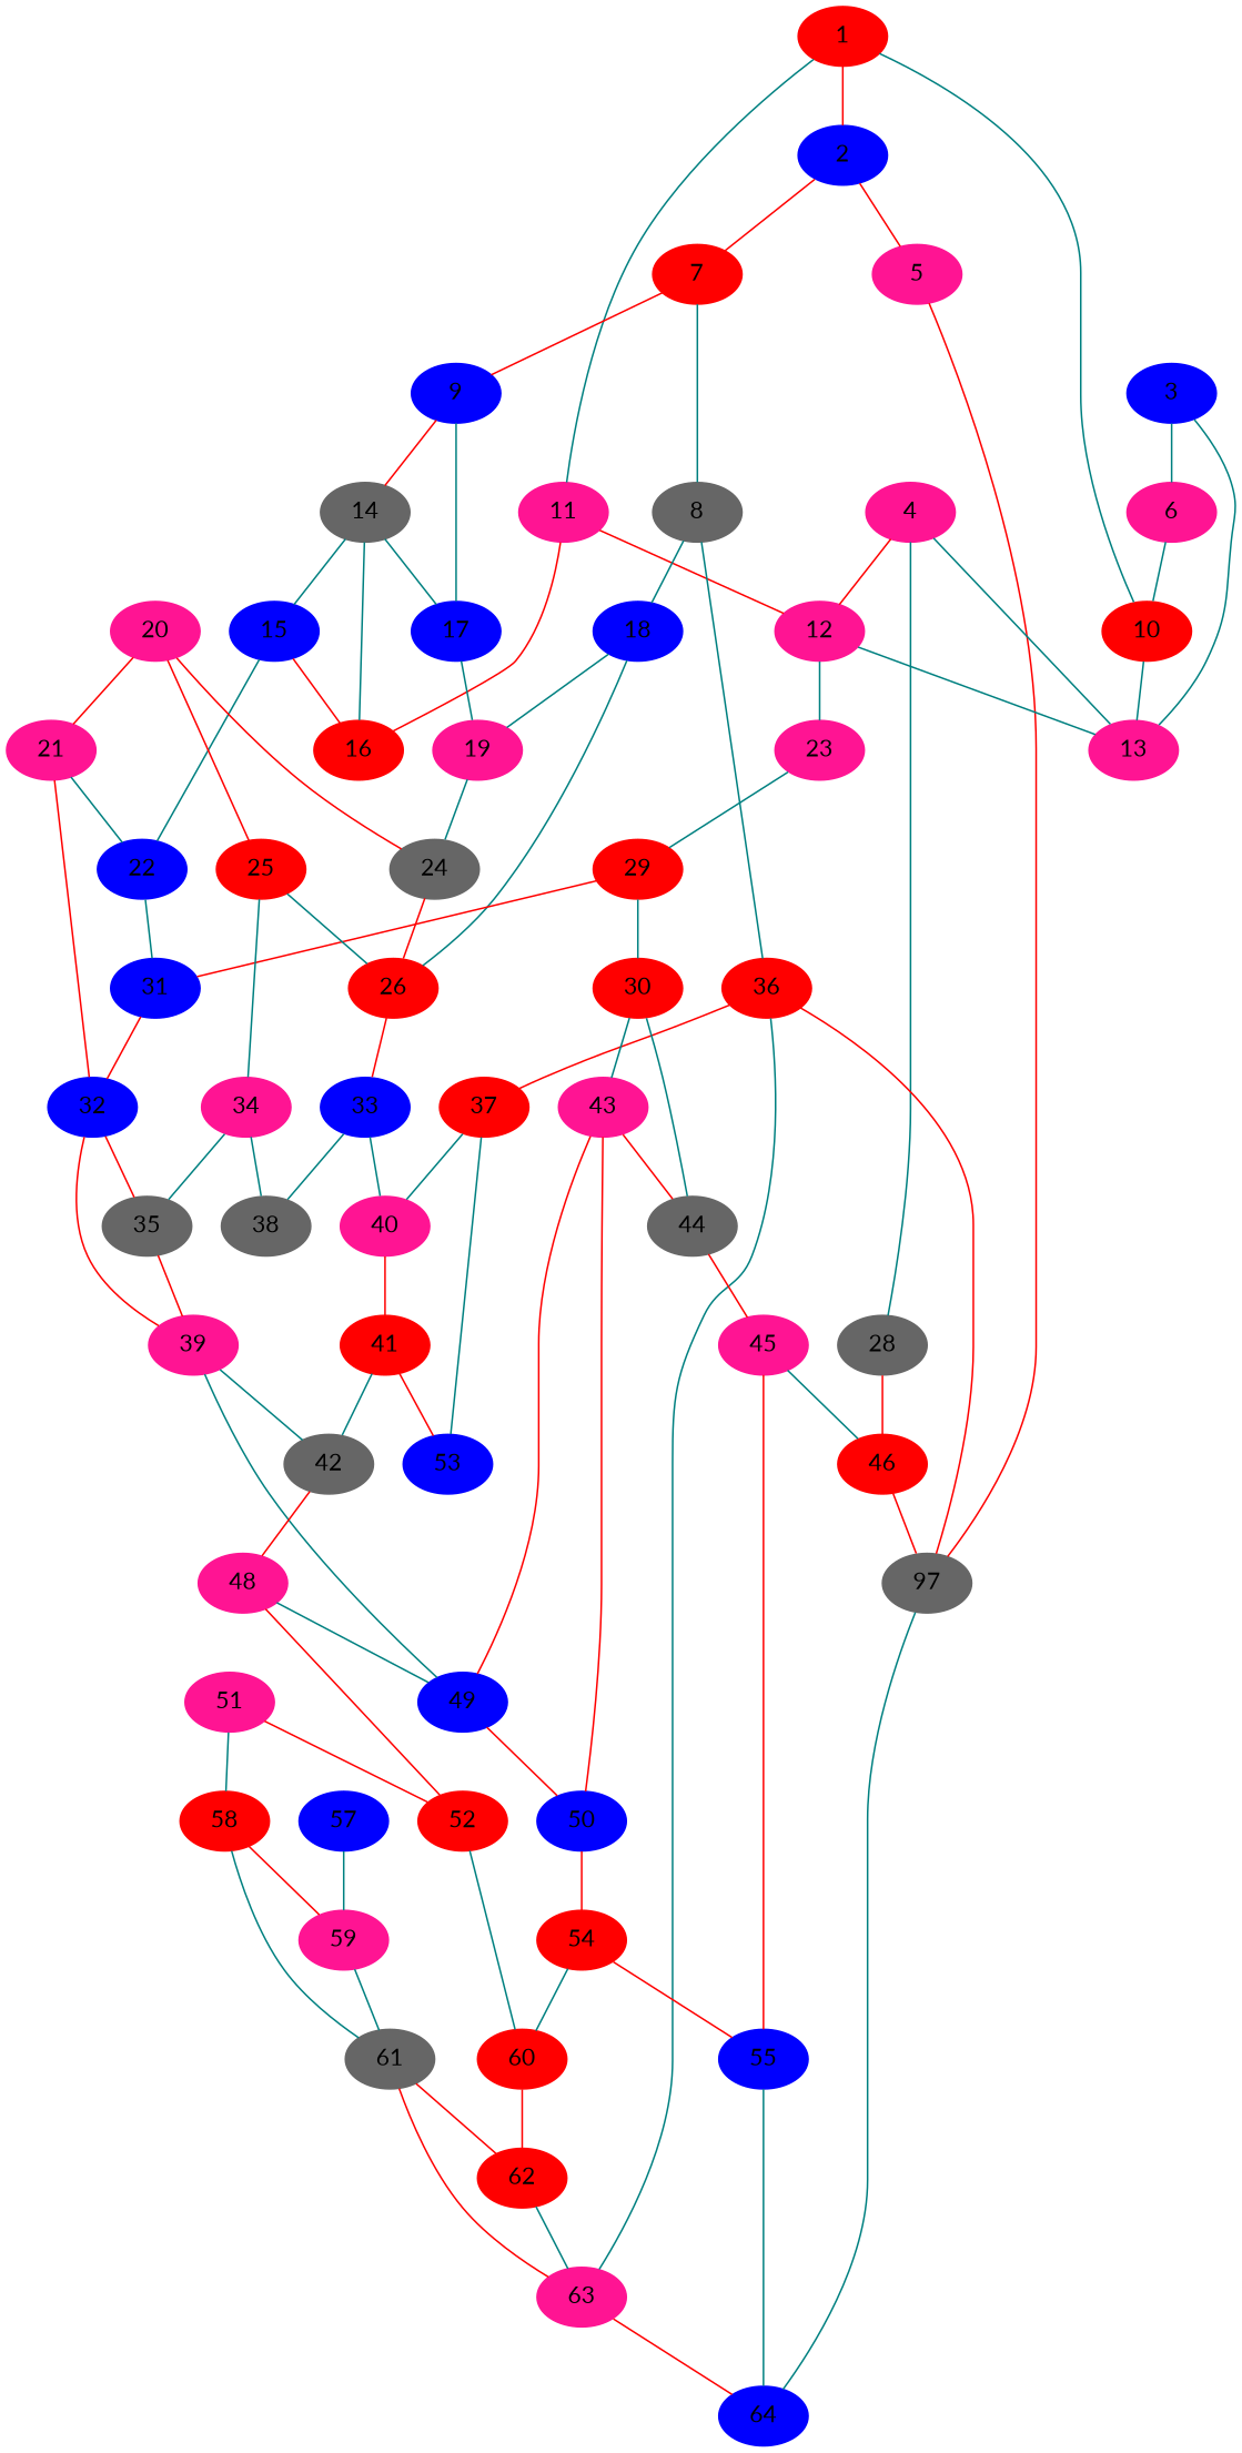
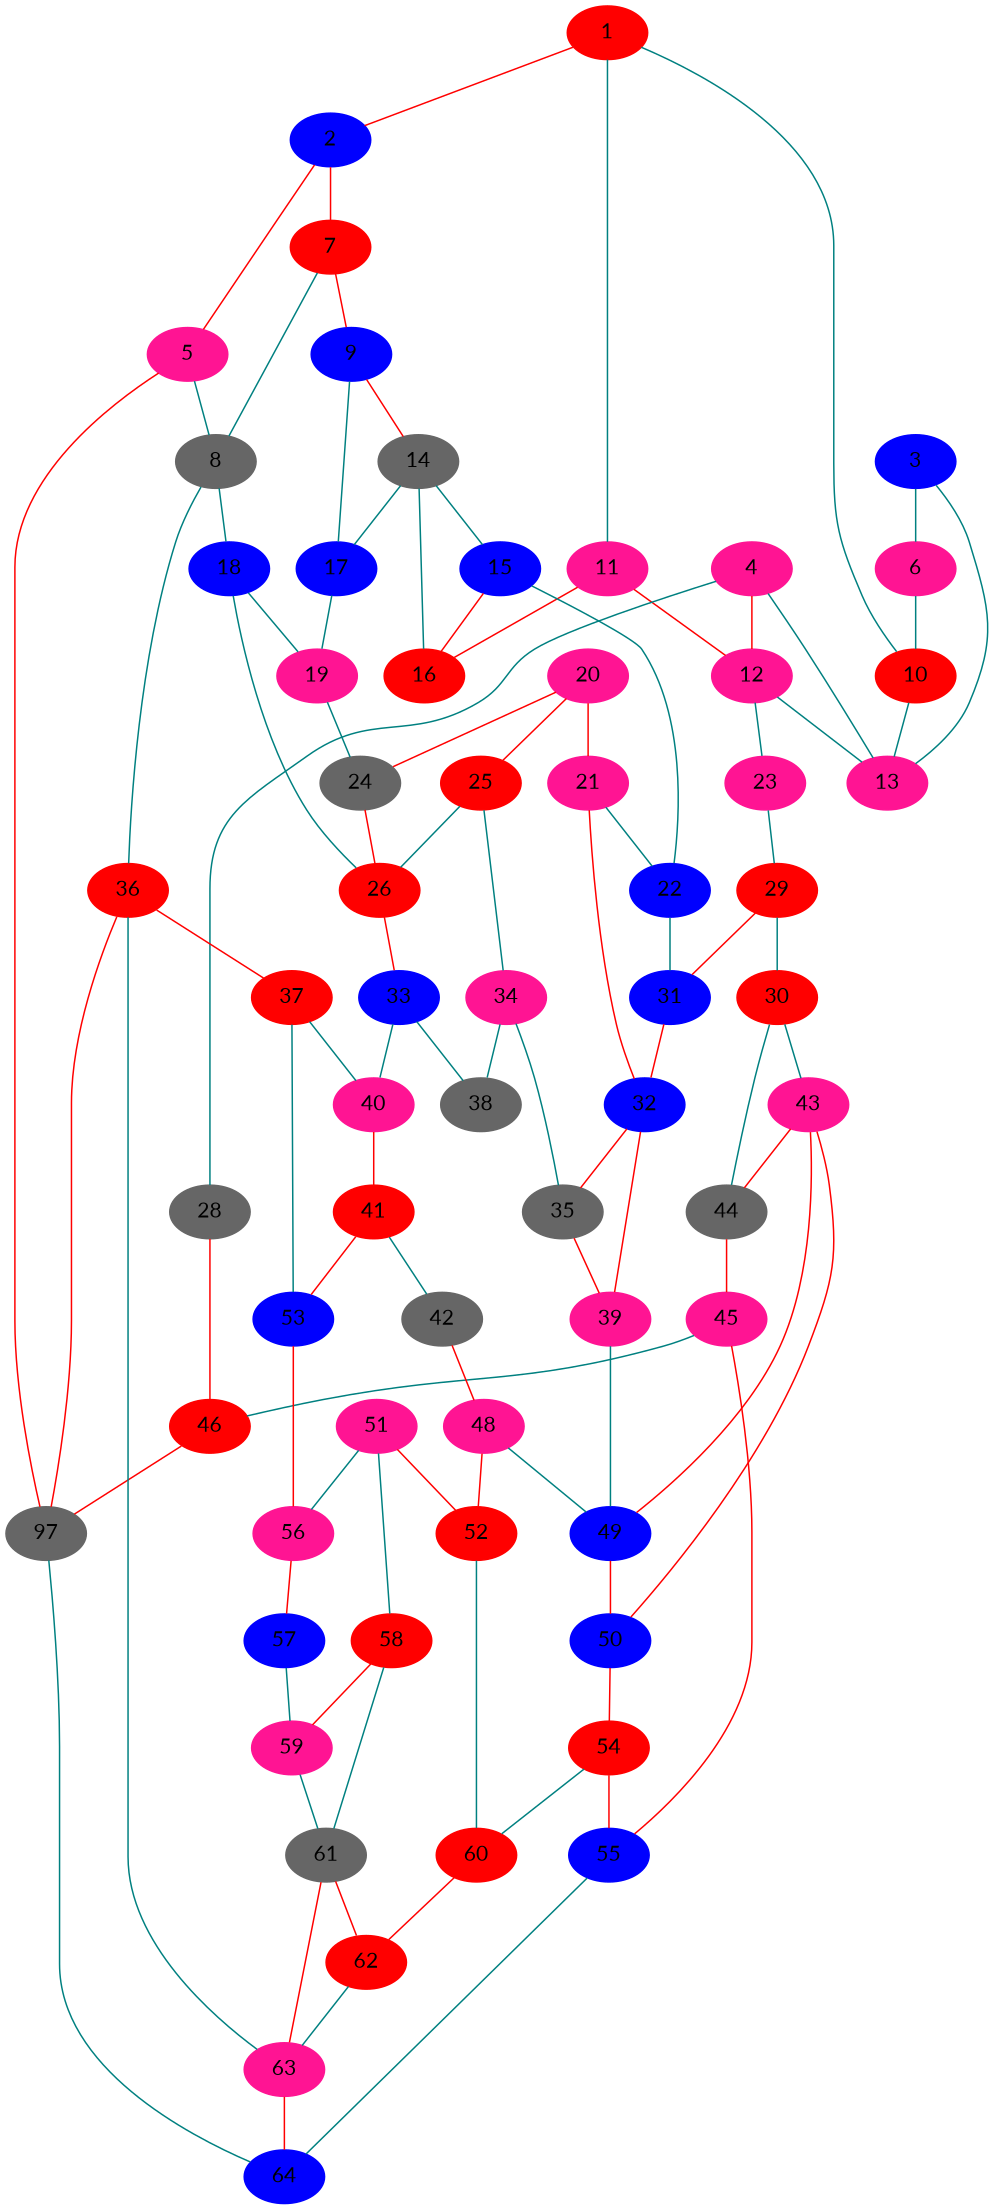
  graph {
    fontname=Lato
    node [color=deeppink fontname=Lato style=filled]
    edge [color=teal fontname=Lato weight=1.0]
    1 [color=red]
    2 [color=blue]
    10 [color=red]
    11
    5
    7 [color=red]
    13
    12
    16 [color=red]
    8 [color=gray40]
    n11 [color=gray40 label=97]
    9 [color=blue]
    3 [color=blue]
    6
    4
    28 [color=gray40]
    46 [color=red]
    18 [color=blue]
    36 [color=red]
    64 [color=blue]
    14 [color=gray40]
    17 [color=blue]
    19
    26 [color=red]
    37 [color=red]
    63
    15 [color=blue]
    23
    29 [color=red]
    22 [color=blue]
    31 [color=blue]
    24 [color=gray40]
    33 [color=blue]
    20
    21
    25 [color=red]
    32 [color=blue]
    34
    35 [color=gray40]
    39
    30 [color=red]
    38 [color=gray40]
    40
    43
    44 [color=gray40]
    49 [color=blue]
    50 [color=blue]
    45
    42 [color=gray40]
    41 [color=red]
    53 [color=blue]
+   56
    48
    52 [color=red]
    54 [color=red]
    55 [color=blue]
    60 [color=red]
    51
    58 [color=red]
    57 [color=blue]
    59
    61 [color=gray40]
    62 [color=red]
    1 -- 2 [color=red]
    1 -- 10
    1 -- 11
    2 -- 5 [color=red]
    2 -- 7 [color=red]
    10 -- 13
    11 -- 12 [color=red]
    11 -- 16 [color=red weight=2.0]
+   5 -- 8
    5 -- n11 [color=red]
    7 -- 8
    7 -- 9 [color=red]
    12 -- 13
    12 -- 23
    8 -- 18
    8 -- 36
    n11 -- 64
    9 -- 14 [color=red]
    9 -- 17
    3 -- 13
    3 -- 6 [weight=2.0]
    6 -- 10 [weight=2.0]
    4 -- 13
    4 -- 12 [color=red]
    4 -- 28
    28 -- 46 [color=red]
    46 -- n11 [color=red]
    18 -- 19
    18 -- 26
    36 -- n11 [color=red]
    36 -- 37 [color=red]
    36 -- 63
    14 -- 16
    14 -- 17
    14 -- 15
    17 -- 19
    19 -- 24 [weight=2.0]
    26 -- 33 [color=red]
    37 -- 40
    37 -- 53
    63 -- 64 [color=red]
    15 -- 16 [color=red]
    15 -- 22
    23 -- 29
    29 -- 31 [color=red weight=2.0]
    29 -- 30
    22 -- 31
    31 -- 32 [color=red]
    24 -- 26 [color=red]
    33 -- 38
    33 -- 40
    20 -- 24 [color=red]
    20 -- 21 [color=red]
    20 -- 25 [color=red]
    21 -- 22
    21 -- 32 [color=red]
    25 -- 26
    25 -- 34
    32 -- 35 [color=red]
    32 -- 39 [color=red]
    34 -- 35
    34 -- 38 [weight=2.0]
    35 -- 39 [color=red]
    39 -- 49
-   39 -- 42
    30 -- 43
    30 -- 44
    40 -- 41 [color=red]
    43 -- 44 [color=red]
    43 -- 49 [color=red]
    43 -- 50 [color=red]
    44 -- 45 [color=red]
    49 -- 50 [color=red]
    50 -- 54 [color=red]
    45 -- 46
    45 -- 55 [color=red]
    42 -- 48 [color=red]
    41 -- 42
    41 -- 53 [color=red]
+   53 -- 56 [color=red weight=2.0]
+   56 -- 57 [color=red]
    48 -- 49
    48 -- 52 [color=red]
    52 -- 60
    54 -- 55 [color=red]
    54 -- 60
    55 -- 64
    60 -- 62 [color=red]
+   51 -- 56
    51 -- 52 [color=red]
    51 -- 58
    58 -- 59 [color=red]
    58 -- 61
    57 -- 59 [weight=2.0]
    59 -- 61
    61 -- 63 [color=red]
    61 -- 62 [color=red]
    62 -- 63
  }
